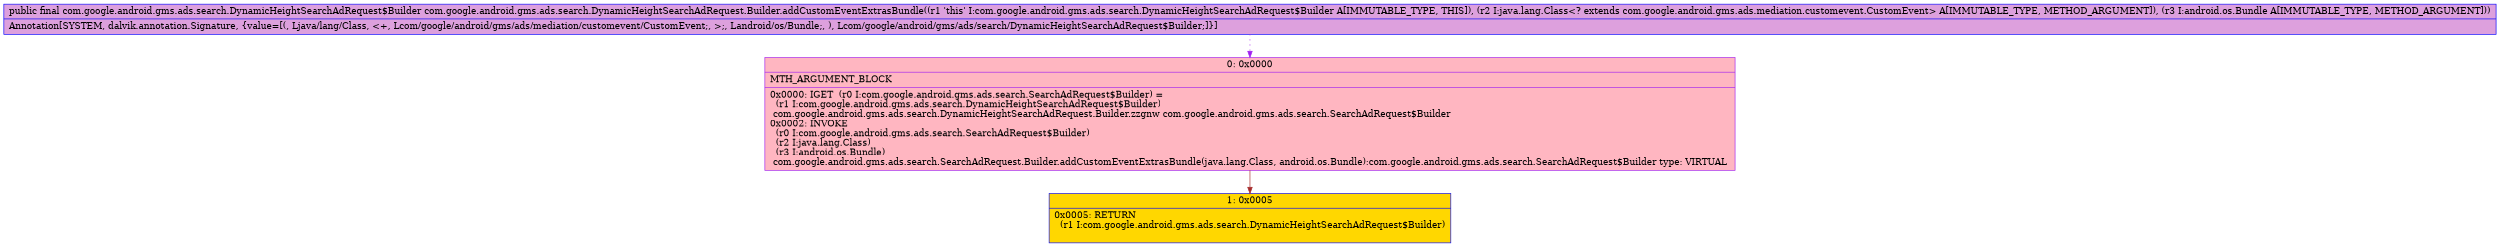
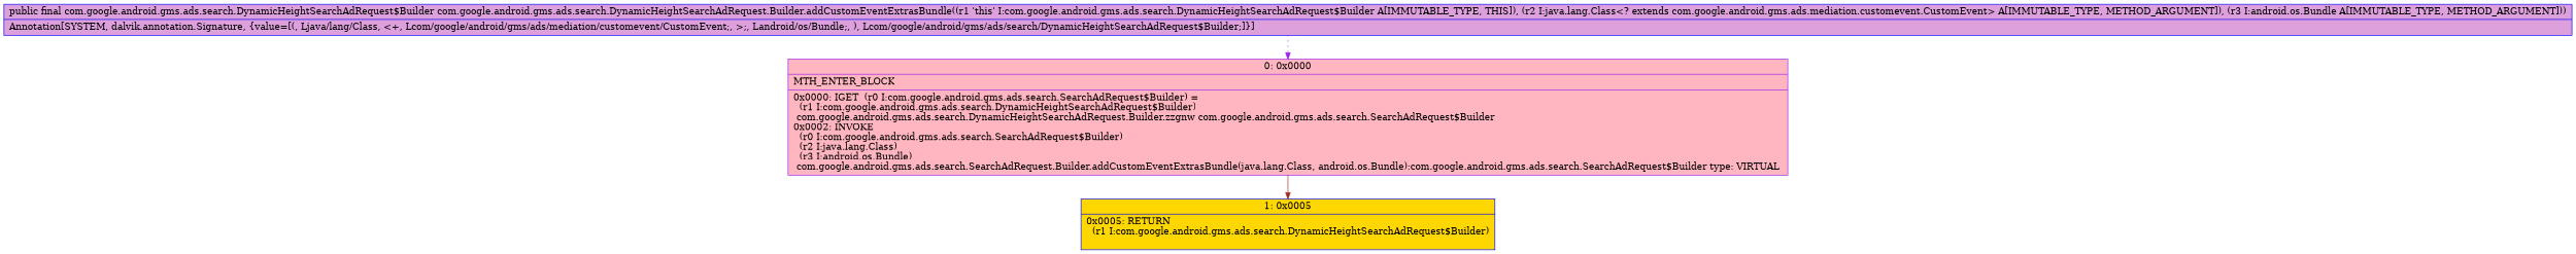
  digraph {
    node [shape=record style=filled color=blue]
-   n1 [label="{0\:\ 0x0000|MTH_ARGUMENT_BLOCK\l|0x0000: IGET  (r0 I:com.google.android.gms.ads.search.SearchAdRequest$Builder) = \l  (r1 I:com.google.android.gms.ads.search.DynamicHeightSearchAdRequest$Builder)\l com.google.android.gms.ads.search.DynamicHeightSearchAdRequest.Builder.zzgnw com.google.android.gms.ads.search.SearchAdRequest$Builder \l0x0002: INVOKE  \l  (r0 I:com.google.android.gms.ads.search.SearchAdRequest$Builder)\l  (r2 I:java.lang.Class)\l  (r3 I:android.os.Bundle)\l com.google.android.gms.ads.search.SearchAdRequest.Builder.addCustomEventExtrasBundle(java.lang.Class, android.os.Bundle):com.google.android.gms.ads.search.SearchAdRequest$Builder type: VIRTUAL \l}" fillcolor=lightpink color=purple]
+   n1 [label="{0\:\ 0x0000|MTH_ENTER_BLOCK\l|0x0000: IGET  (r0 I:com.google.android.gms.ads.search.SearchAdRequest$Builder) = \l  (r1 I:com.google.android.gms.ads.search.DynamicHeightSearchAdRequest$Builder)\l com.google.android.gms.ads.search.DynamicHeightSearchAdRequest.Builder.zzgnw com.google.android.gms.ads.search.SearchAdRequest$Builder \l0x0002: INVOKE  \l  (r0 I:com.google.android.gms.ads.search.SearchAdRequest$Builder)\l  (r2 I:java.lang.Class)\l  (r3 I:android.os.Bundle)\l com.google.android.gms.ads.search.SearchAdRequest.Builder.addCustomEventExtrasBundle(java.lang.Class, android.os.Bundle):com.google.android.gms.ads.search.SearchAdRequest$Builder type: VIRTUAL \l}" fillcolor=lightpink color=purple]
    n2 [label="{1\:\ 0x0005|0x0005: RETURN  \l  (r1 I:com.google.android.gms.ads.search.DynamicHeightSearchAdRequest$Builder)\l \l}" fillcolor=gold]
    n3 [label="{public final com.google.android.gms.ads.search.DynamicHeightSearchAdRequest$Builder com.google.android.gms.ads.search.DynamicHeightSearchAdRequest.Builder.addCustomEventExtrasBundle((r1 'this' I:com.google.android.gms.ads.search.DynamicHeightSearchAdRequest$Builder A[IMMUTABLE_TYPE, THIS]), (r2 I:java.lang.Class\<? extends com.google.android.gms.ads.mediation.customevent.CustomEvent\> A[IMMUTABLE_TYPE, METHOD_ARGUMENT]), (r3 I:android.os.Bundle A[IMMUTABLE_TYPE, METHOD_ARGUMENT]))  | Annotation[SYSTEM, dalvik.annotation.Signature, \{value=[(, Ljava\/lang\/Class, \<+, Lcom\/google\/android\/gms\/ads\/mediation\/customevent\/CustomEvent;, \>;, Landroid\/os\/Bundle;, ), Lcom\/google\/android\/gms\/ads\/search\/DynamicHeightSearchAdRequest$Builder;]\}]\l}" fillcolor=plum]
    n1 -> n2 [color=brown style=solid]
    n3 -> n1 [color=purple style=dotted]
  }
